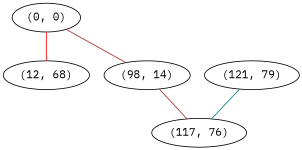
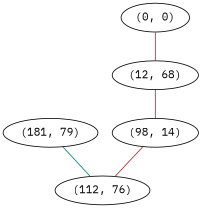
  graph {
    fontname="IBM Plex Mono"
    node [fontname="IBM Plex Mono"]
    edge [color=brown fontname="IBM Plex Mono" weight=1]
    "(12, 68)"
    "(98, 14)"
    "(0, 0)"
-   "(121, 79)"
-   "(112, 76)" [label="(117, 76)"]
-   "(0, 0)" -- "(98, 14)"
+   "(121, 79)" [label="(181, 79)"]
+   "(112, 76)"
+   "(12, 68)" -- "(98, 14)"
    "(98, 14)" -- "(112, 76)"
    "(0, 0)" -- "(12, 68)" [color=red weight=4]
    "(121, 79)" -- "(112, 76)" [color=teal]
  }
